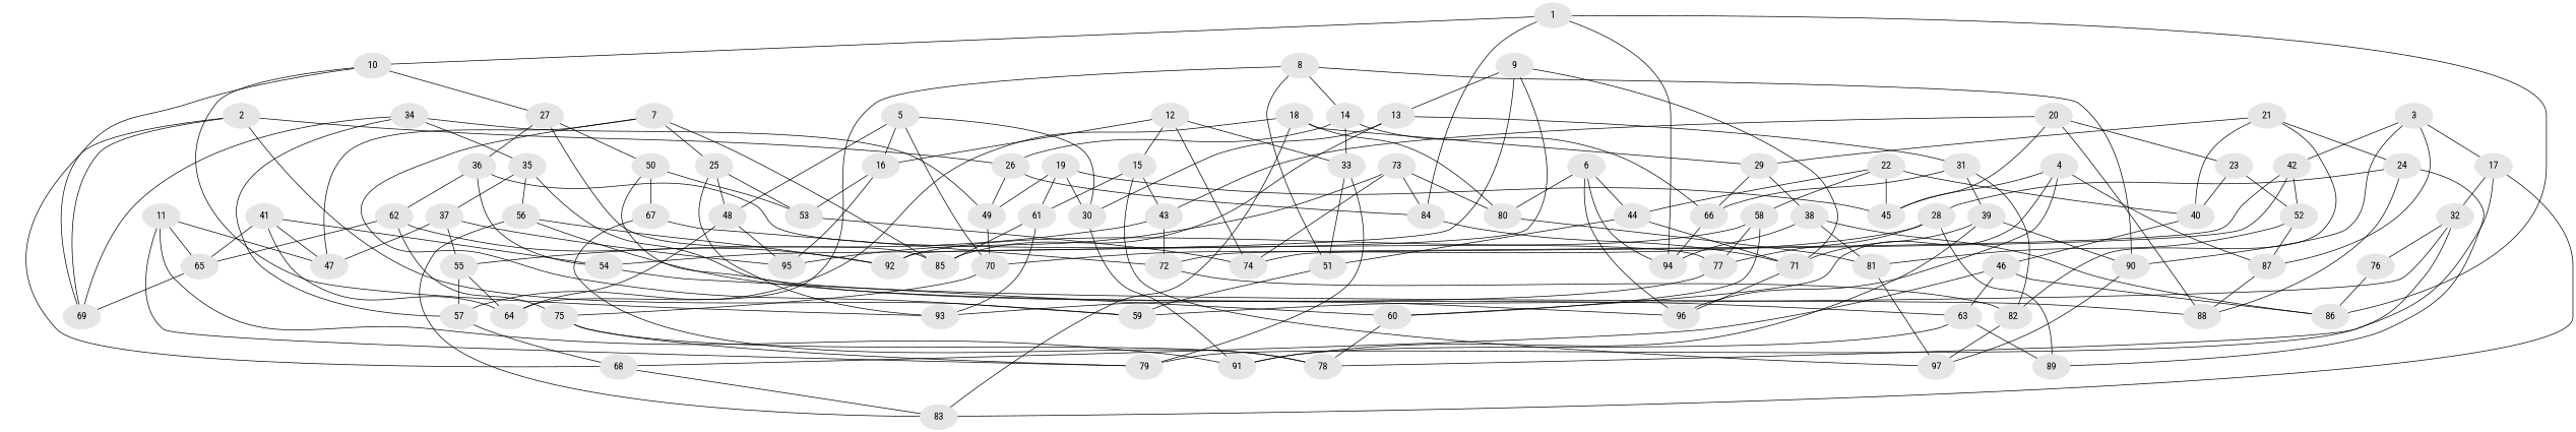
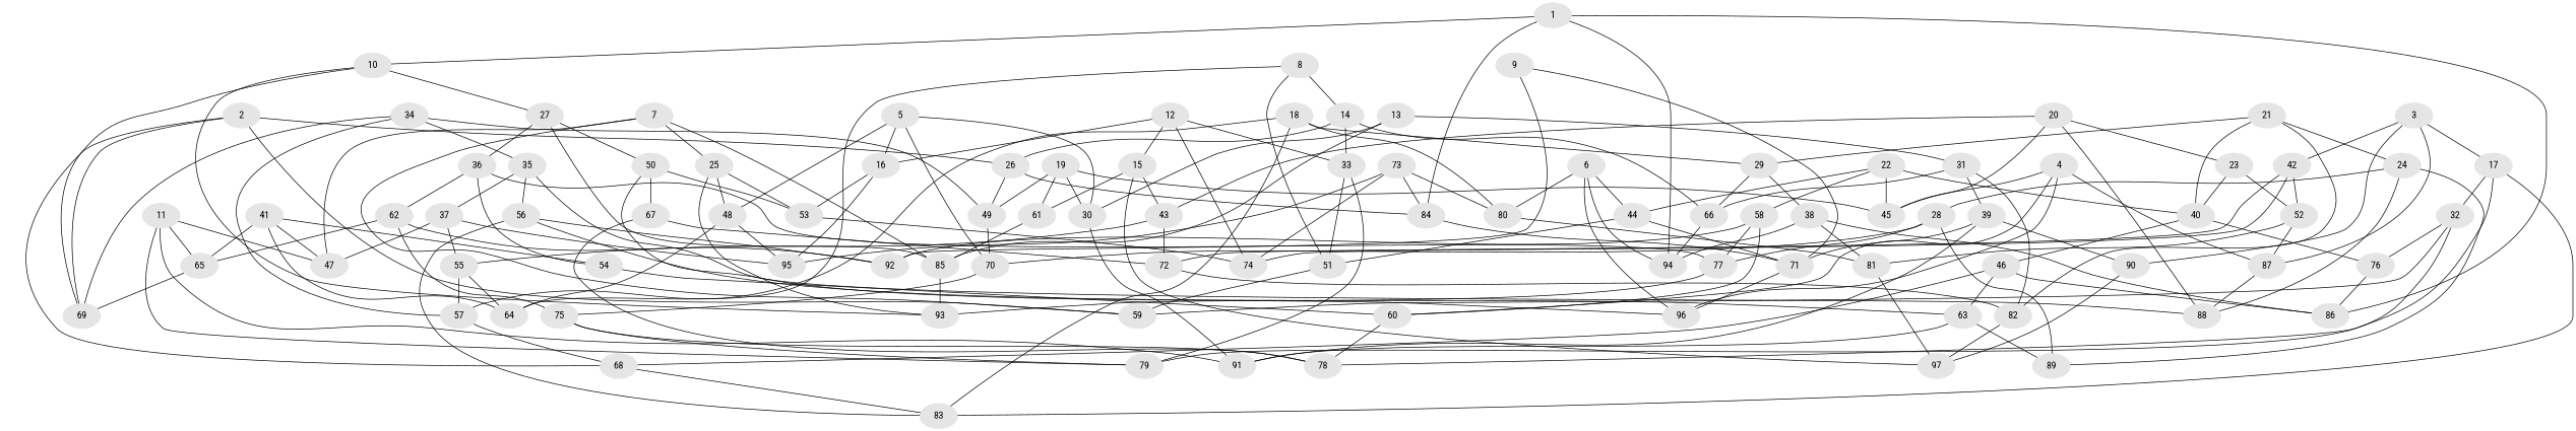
  graph {
    fontname="Roboto Condensed"
    node [color=gray90 fontname="Roboto Condensed" style=filled]
    edge [fontname="Roboto Condensed"]
    1
    10
    84
    86
    94
    69
    27
    93
    71
    2
    26
    59
    68
    49
    83
    3
    17
    42
    87
    90
    79
    32
    74
    52
    72
    88
    97
    4
    45
    60
    96
    78
    5
    16
    30
    48
    70
    53
    95
    91
    64
    75
    6
    44
    80
    51
    81
    7
    25
    47
    85
    8
    14
    33
    66
    9
    13
    54
    92
    31
    36
    50
    11
    65
    12
    15
    43
    61
    82
    39
    55
    76
    18
    29
    57
    38
    19
    20
    23
    40
    21
    24
    28
    89
    22
    58
    46
    77
    67
    62
    34
    35
    37
    56
    63
    41
    73
    1 -- 10
    1 -- 84
    1 -- 86
    1 -- 94
    10 -- 69
    10 -- 27
    10 -- 93
    84 -- 71
    27 -- 85
    27 -- 36
    27 -- 50
    71 -- 96
    2 -- 69
    2 -- 26
    2 -- 59
    2 -- 68
    26 -- 84
    26 -- 49
    68 -- 83
    49 -- 70
    3 -- 17
    3 -- 42
    3 -- 87
    3 -- 90
    17 -- 83
    17 -- 79
    17 -- 32
    42 -- 74
    42 -- 52
    42 -- 72
    87 -- 88
    90 -- 97
    32 -- 59
    32 -- 78
    32 -- 76
    52 -- 87
    52 -- 81
    72 -- 82
    4 -- 87
    4 -- 45
    4 -- 60
    4 -- 96
    60 -- 78
    5 -- 16
    5 -- 30
    5 -- 48
    5 -- 70
    16 -- 53
    16 -- 95
    30 -- 91
    48 -- 95
    48 -- 64
    70 -- 75
    53 -- 74
    75 -- 79
    75 -- 78
    6 -- 94
    6 -- 96
    6 -- 44
    6 -- 80
    44 -- 71
    44 -- 51
    80 -- 81
    51 -- 59
    81 -- 97
    7 -- 59
    7 -- 25
    7 -- 47
    7 -- 85
    25 -- 93
    25 -- 48
    25 -- 53
-   8 -- 90
    8 -- 64
    8 -- 51
    8 -- 14
    14 -- 26
    14 -- 33
    14 -- 66
    33 -- 79
    33 -- 51
    66 -- 94
    9 -- 71
-   9 -- 13
-   9 -- 54
    9 -- 92
    13 -- 30
    13 -- 85
    13 -- 31
    54 -- 60
    31 -- 66
    31 -- 82
    31 -- 39
    36 -- 54
    36 -- 77
    36 -- 62
    50 -- 96
    50 -- 53
    50 -- 67
    11 -- 79
    11 -- 91
    11 -- 47
    11 -- 65
    65 -- 69
    12 -- 74
    12 -- 16
    12 -- 33
    12 -- 15
    15 -- 97
    15 -- 43
    15 -- 61
    43 -- 72
    43 -- 55
-   61 -- 93
+   85 -- 93
    61 -- 85
    82 -- 97
    39 -- 71
    39 -- 90
    39 -- 91
    55 -- 64
    55 -- 57
    76 -- 86
    18 -- 83
    18 -- 80
    18 -- 29
    18 -- 57
    29 -- 66
    29 -- 38
    57 -- 68
    38 -- 86
    38 -- 94
    38 -- 81
    19 -- 49
    19 -- 45
    19 -- 30
    19 -- 61
    20 -- 88
    20 -- 45
    20 -- 43
    20 -- 23
    23 -- 52
    23 -- 40
+   40 -- 76
    40 -- 46
    21 -- 82
    21 -- 29
    21 -- 40
    21 -- 24
    24 -- 88
    24 -- 28
    24 -- 89
    28 -- 70
    28 -- 89
    28 -- 77
    22 -- 45
    22 -- 44
    22 -- 40
    22 -- 58
    58 -- 60
    58 -- 92
    58 -- 77
    46 -- 86
    46 -- 68
    46 -- 63
    77 -- 93
    67 -- 72
    67 -- 78
    62 -- 75
    62 -- 92
    62 -- 65
    34 -- 69
    34 -- 49
    34 -- 57
    34 -- 35
    35 -- 88
    35 -- 37
    35 -- 56
    37 -- 95
    37 -- 47
    37 -- 55
    56 -- 83
    56 -- 92
    56 -- 63
    63 -- 91
    63 -- 89
    41 -- 64
    41 -- 47
    41 -- 54
    41 -- 65
    73 -- 84
    73 -- 74
    73 -- 95
    73 -- 80
  }
